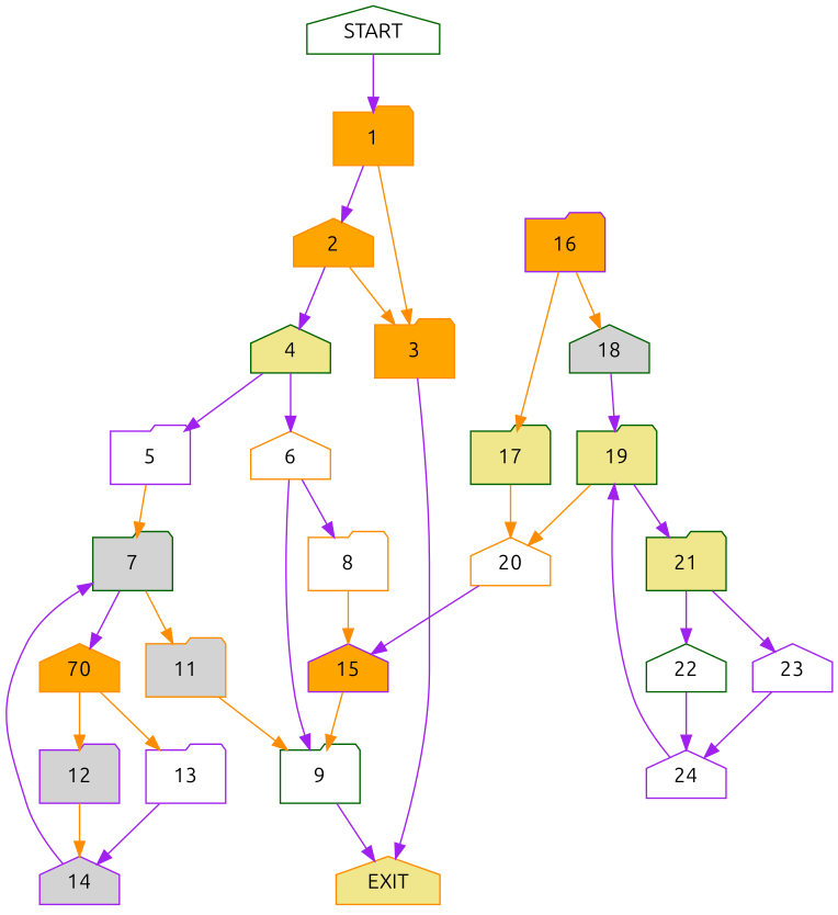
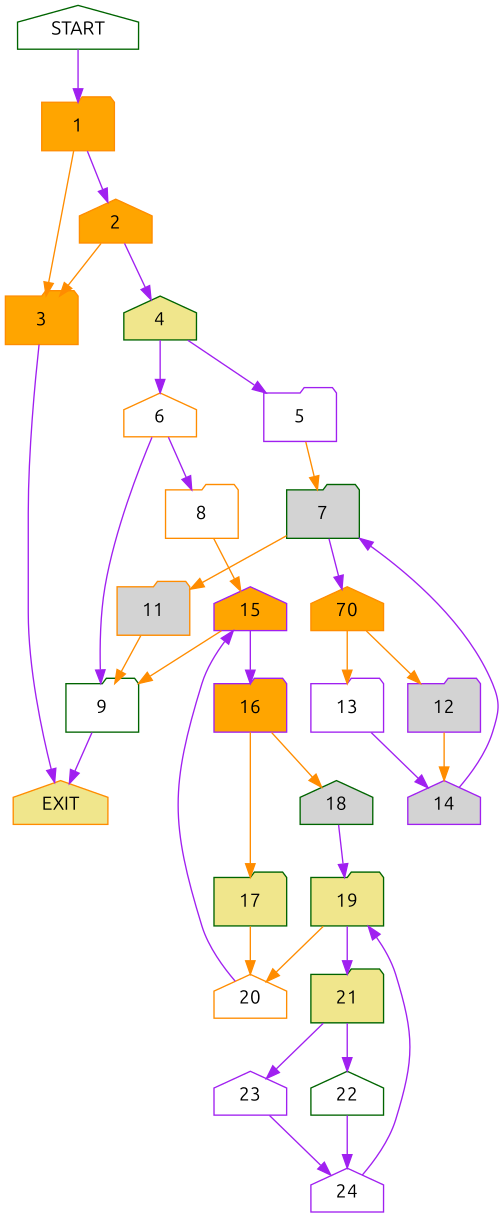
  digraph {
    fontname=Ubuntu
    node [color=darkgreen fillcolor=white fontname=Ubuntu shape=house style=filled]
    edge [color=purple fontname=Ubuntu]
    n1 [label=START]
    1 [color=darkorange fillcolor=orange shape=folder]
    2 [color=darkorange fillcolor=orange]
    3 [color=darkorange fillcolor=orange shape=folder]
    n5 [color=darkorange fillcolor=khaki label=EXIT]
    4 [fillcolor=khaki]
    5 [color=purple shape=folder]
    6 [color=darkorange]
    7 [fillcolor=lightgrey shape=folder]
    8 [color=darkorange shape=folder]
    9 [shape=folder]
    n12 [color=darkorange fillcolor=orange label=70]
    11 [color=darkorange fillcolor=lightgrey shape=folder]
    15 [color=purple fillcolor=orange]
    12 [color=purple fillcolor=lightgrey shape=folder]
    13 [color=purple shape=folder]
    16 [color=purple fillcolor=orange shape=folder]
    14 [color=purple fillcolor=lightgrey]
    17 [fillcolor=khaki shape=folder]
    18 [fillcolor=lightgrey]
    20 [color=darkorange]
    19 [fillcolor=khaki shape=folder]
    21 [fillcolor=khaki shape=folder]
    22
    23 [color=purple]
    24 [color=purple]
    n1 -> 1
    1 -> 2
    1 -> 3 [color=darkorange]
    2 -> 3 [color=darkorange]
    2 -> 4
    3 -> n5
    4 -> 5
    4 -> 6
    5 -> 7 [color=darkorange]
    6 -> 8
    6 -> 9
    7 -> n12
    7 -> 11 [color=darkorange]
    8 -> 15 [color=darkorange]
    9 -> n5
    n12 -> 12 [color=darkorange]
    n12 -> 13 [color=darkorange]
    11 -> 9 [color=darkorange]
    15 -> 9 [color=darkorange]
+   15 -> 16
    12 -> 14 [color=darkorange]
    13 -> 14
    16 -> 17 [color=darkorange]
    16 -> 18 [color=darkorange]
    14 -> 7
    17 -> 20 [color=darkorange]
    18 -> 19
    20 -> 15
    19 -> 20 [color=darkorange]
    19 -> 21
    21 -> 22
    21 -> 23
    22 -> 24
    23 -> 24
    24 -> 19
  }
